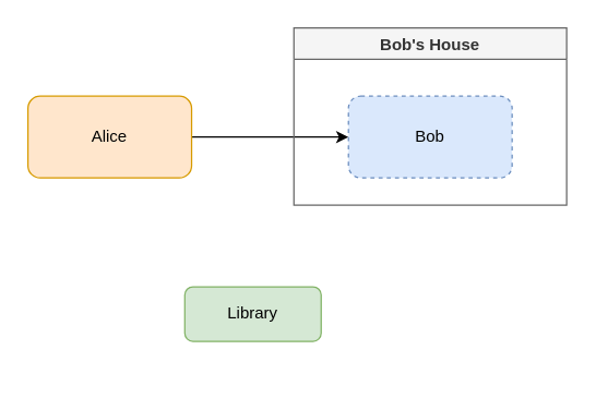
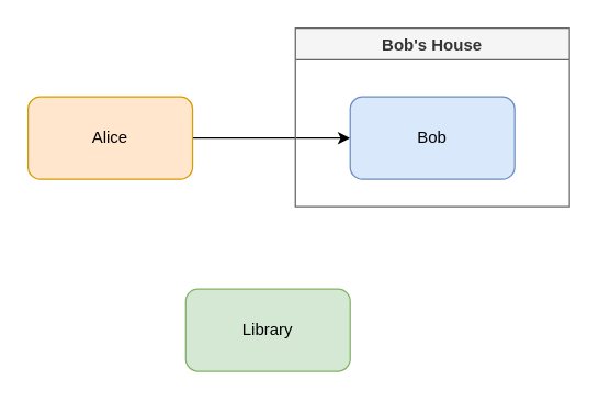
  <mxCell id="0" value="" />
  <mxCell id="1" parent="0" />
  <mxCell id="2" value="" style="edgeStyle=orthogonalEdgeStyle;rounded=0;orthogonalLoop=1;jettySize=auto;html=1;" parent="1" source="3" target="5" edge="1"><mxGeometry relative="1" as="geometry" /></mxCell>
  <mxCell id="3" value="Alice" style="rounded=1;whiteSpace=wrap;html=1;fillColor=#ffe6cc;strokeColor=#d79b00;" parent="1" vertex="1"><mxGeometry x="20" y="70" width="120" height="60" as="geometry" /></mxCell>
  <mxCell id="4" value="Bob's House" style="swimlane;fillColor=#f5f5f5;fontColor=#333333;strokeColor=#666666;" parent="1" vertex="1"><mxGeometry x="215" y="20" width="200" height="130" as="geometry" /></mxCell>
- <mxCell id="5" value="Bob" style="rounded=1;whiteSpace=wrap;html=1;fillColor=#dae8fc;strokeColor=#6c8ebf;dashed=1;" parent="4" vertex="1"><mxGeometry x="40" y="50" width="120" height="60" as="geometry" /></mxCell>
- <mxCell id="6" value="Library" style="rounded=1;whiteSpace=wrap;html=1;fillColor=#d5e8d4;strokeColor=#82b366;" parent="1" vertex="1"><mxGeometry x="135" y="210" width="100" height="40" as="geometry" /></mxCell>
+ <mxCell id="5" value="Bob" style="rounded=1;whiteSpace=wrap;html=1;fillColor=#dae8fc;strokeColor=#6c8ebf;" parent="4" vertex="1"><mxGeometry x="40" y="50" width="120" height="60" as="geometry" /></mxCell>
+ <mxCell id="6" value="Library" style="rounded=1;whiteSpace=wrap;html=1;fillColor=#d5e8d4;strokeColor=#82b366;" parent="1" vertex="1"><mxGeometry x="135" y="210" width="120" height="60" as="geometry" /></mxCell>
